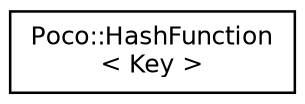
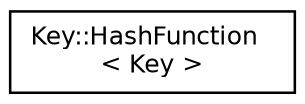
  digraph {
    rankdir=TB
-   n1 [color=black fillcolor=white fontname=Helvetica fontsize=10 height=0.2 label="Poco::HashFunction\l\< Key \>" shape=record style=filled width=0.4]
+   n1 [color=black fillcolor=white fontname=Helvetica fontsize=10 height=0.2 label="Key::HashFunction\l\< Key \>" shape=record style=filled width=0.4]
  }
